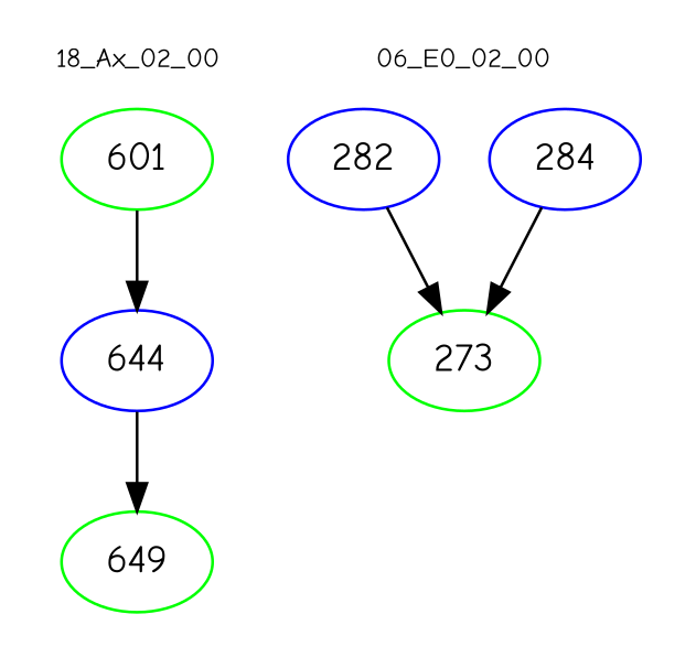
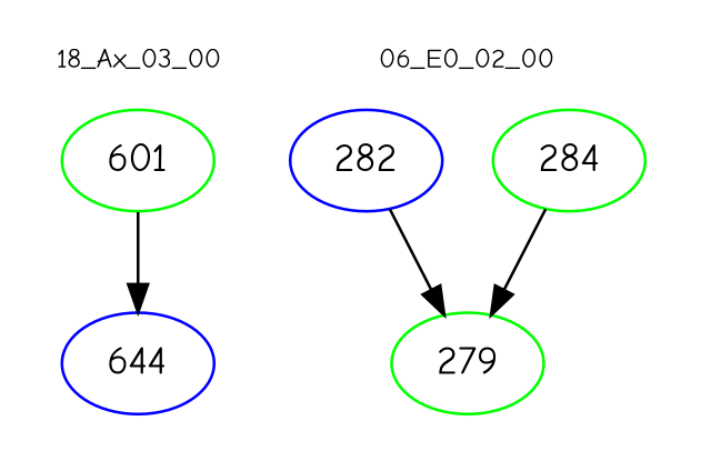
  digraph {
    fontname="Comic Neue"
    node [color=green fontname="Comic Neue"]
    edge [color=black fontname="Comic Neue"]
    n1 [label=601]
    n2 [color=blue label=644]
-   n3 [label=649]
-   n4 [color=blue label=284]
+   n4 [label=284]
    n5 [color=blue label=282]
-   n6 [label=273]
+   n6 [label=279]
    subgraph cluster_1 {
      color=white
      fontsize=10
-     label="18_Ax_02_00"
+     label="18_Ax_03_00"
      n1
      n2
-     n3
    }
    subgraph cluster_2 {
      color=white
      fontsize=10
      label="06_E0_02_00"
      n4
      n5
      n6
    }
    n1 -> n2
-   n2 -> n3
    n4 -> n6
    n5 -> n6
  }
